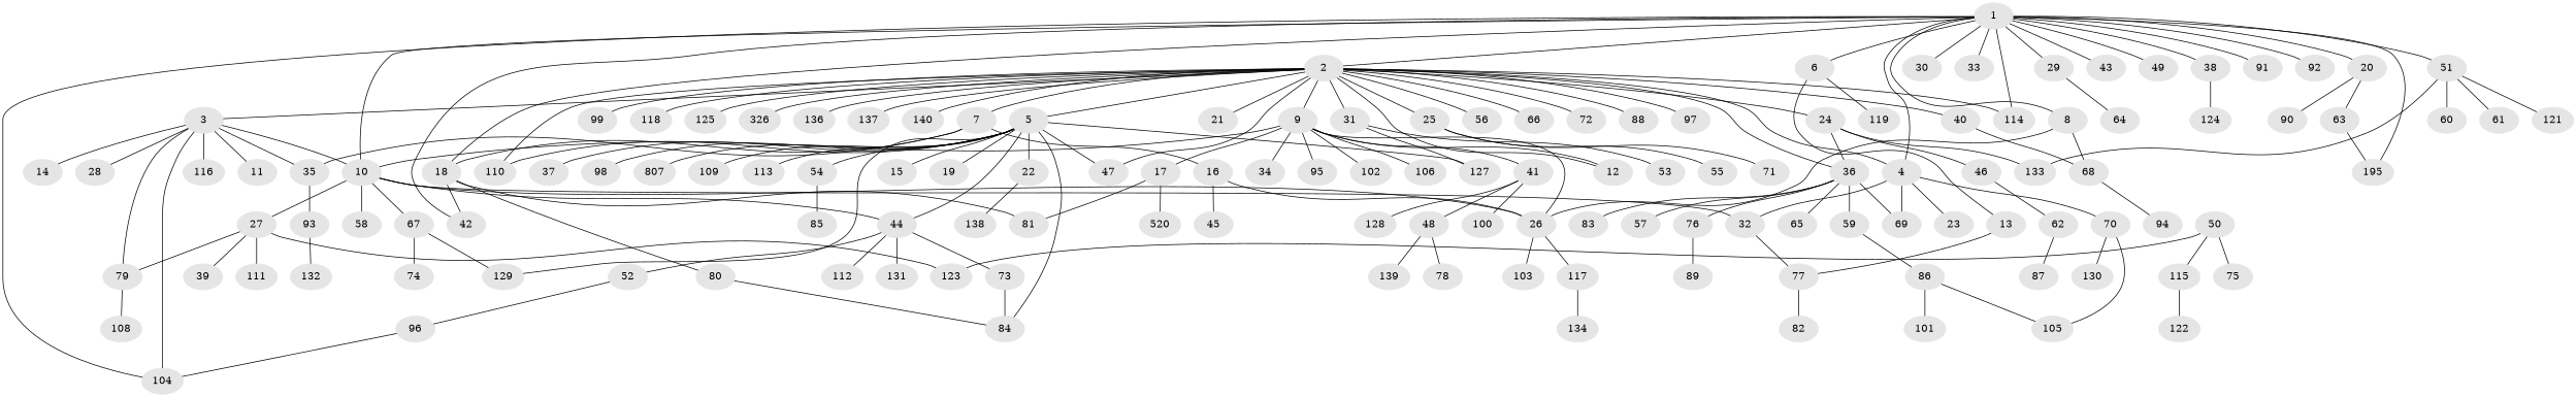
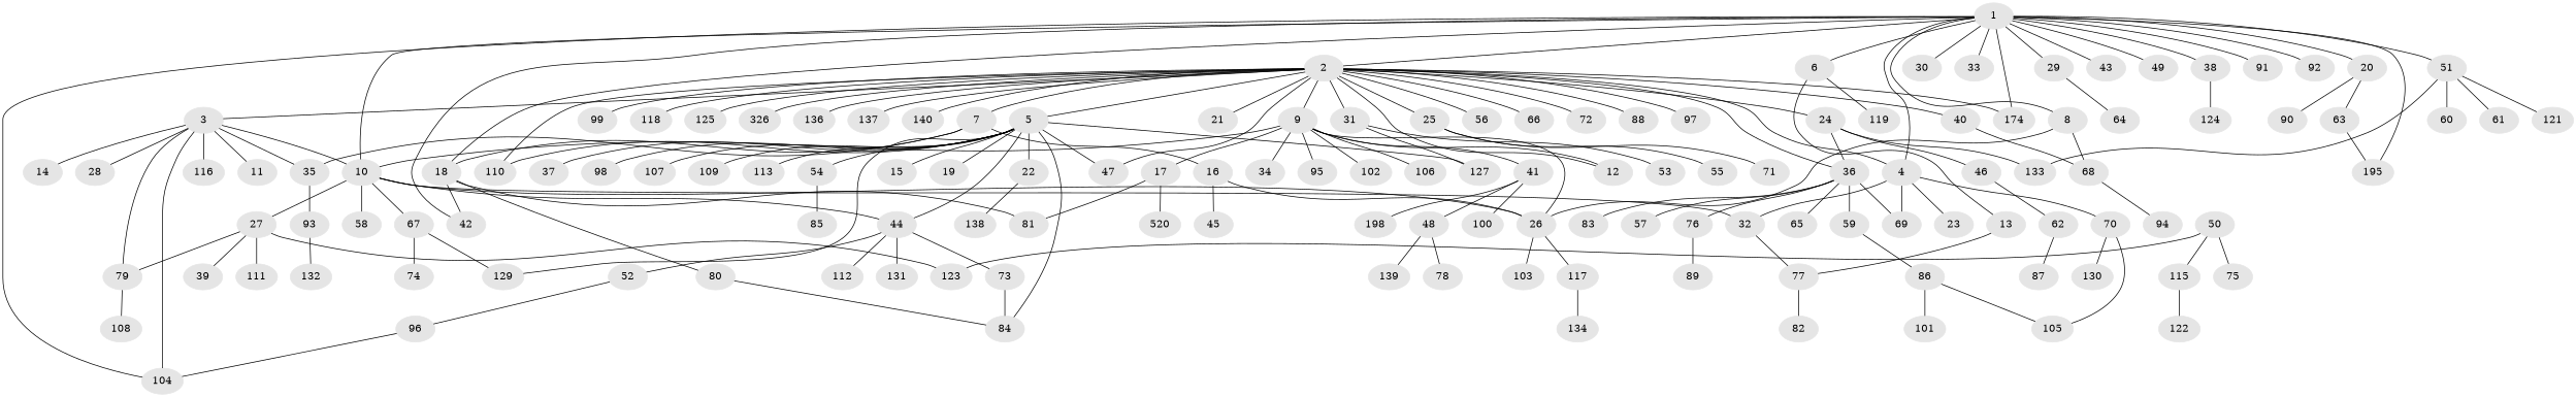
  graph {
    node [color=gray90 style=filled]
    1
    2
    4
    6
    8
    10
    18
    20
    29
    30
    33
    38
    42
    43
    49
    51
    91
    92
    104
-   114
+   114 [label=174]
    n21 [label=195]
    3
    5
    7
    9
    12
    21
    24
    25
    31
    36
    40
    47
    56
    66
    72
    88
    97
    99
    110
    118
    125
    n43 [label=326]
    136
    137
    140
    23
    32
    69
    70
    13
    119
    26
    68
    44
    27
    58
    67
    81
    80
    63
    90
    64
    124
    133
    60
    61
    121
    11
    14
    28
    35
    79
    116
    15
    19
    22
    37
    54
    84
    98
-   107 [label=807]
+   107
    109
    113
    127
    129
    16
    17
    34
    41
    95
    102
    106
    46
    55
    71
    53
    57
    59
    65
    76
    83
    93
    50
    123
    75
    115
    108
    77
    105
    130
    138
    52
    73
    112
    131
    85
    45
    103
    117
    94
    n122 [label=520]
    48
    100
-   128
+   128 [label=198]
    39
    111
    74
    82
    62
    134
    132
    86
    89
    78
    139
    96
    87
    122
    101
    1 -- 2
    1 -- 4
    1 -- 6
    1 -- 8
    1 -- 10
    1 -- 18
    1 -- 20
    1 -- 29
    1 -- 30
    1 -- 33
    1 -- 38
    1 -- 42
    1 -- 43
    1 -- 49
    1 -- 51
    1 -- 91
    1 -- 92
    1 -- 104
    1 -- 114
    1 -- n21
    2 -- 4
    2 -- 114
    2 -- 3
    2 -- 5
    2 -- 7
    2 -- 9
    2 -- 12
    2 -- 21
    2 -- 24
    2 -- 25
    2 -- 31
    2 -- 36
    2 -- 40
    2 -- 47
    2 -- 56
    2 -- 66
    2 -- 72
    2 -- 88
    2 -- 97
    2 -- 99
    2 -- 110
    2 -- 118
    2 -- 125
    2 -- n43
    2 -- 136
    2 -- 137
    2 -- 140
    4 -- 23
    4 -- 32
    4 -- 69
    4 -- 70
    6 -- 13
    6 -- 119
    8 -- 26
    8 -- 68
    10 -- 32
    10 -- 26
    10 -- 44
    10 -- 27
    10 -- 58
    10 -- 67
    18 -- 42
    18 -- 81
    18 -- 80
    20 -- 63
    20 -- 90
    29 -- 64
    38 -- 124
    51 -- 133
    51 -- 60
    51 -- 61
    51 -- 121
    3 -- 10
    3 -- 104
    3 -- 11
    3 -- 14
    3 -- 28
    3 -- 35
    3 -- 79
    3 -- 116
    5 -- 47
    5 -- 110
    5 -- 44
    5 -- 15
    5 -- 19
    5 -- 22
    5 -- 37
    5 -- 54
    5 -- 84
    5 -- 98
    5 -- 107
    5 -- 109
    5 -- 113
    5 -- 127
    5 -- 129
    7 -- 18
    7 -- 35
    7 -- 16
    9 -- 10
    9 -- 12
    9 -- 26
    9 -- 17
    9 -- 34
    9 -- 41
    9 -- 95
    9 -- 102
    9 -- 106
    24 -- 36
    24 -- 133
    24 -- 46
    25 -- 55
    25 -- 71
    31 -- 127
    31 -- 53
    36 -- 69
    36 -- 57
    36 -- 59
    36 -- 65
    36 -- 76
    36 -- 83
    40 -- 68
    32 -- 77
    70 -- 105
    70 -- 130
    13 -- 77
    26 -- 103
    26 -- 117
    68 -- 94
    44 -- 52
    44 -- 73
    44 -- 112
    44 -- 131
    27 -- 79
    27 -- 123
    27 -- 39
    27 -- 111
    67 -- 129
    67 -- 74
    80 -- 84
    63 -- n21
    35 -- 93
    79 -- 108
    22 -- 138
    54 -- 85
    16 -- 26
    16 -- 45
    17 -- 81
    17 -- n122
    41 -- 48
    41 -- 100
    41 -- 128
    46 -- 62
    59 -- 86
    76 -- 89
    93 -- 132
    50 -- 123
    50 -- 75
    50 -- 115
    115 -- 122
    77 -- 82
    52 -- 96
    73 -- 84
    117 -- 134
    48 -- 78
    48 -- 139
    62 -- 87
    86 -- 105
    86 -- 101
    96 -- 104
  }
